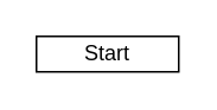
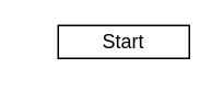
  <mxCell id="0" />
  <mxCell id="1" parent="0" />
- <mxCell id="2" value="Start" style="rounded=0;whiteSpace=wrap;html=1;" vertex="1" parent="1"><mxGeometry x="20" y="20" width="80" height="20" as="geometry" /></mxCell>
+ <mxCell id="2" value="Start" style="rounded=0;whiteSpace=wrap;html=1;" vertex="1" parent="1"><mxGeometry x="35" y="15" width="80" height="20" as="geometry" /></mxCell>
